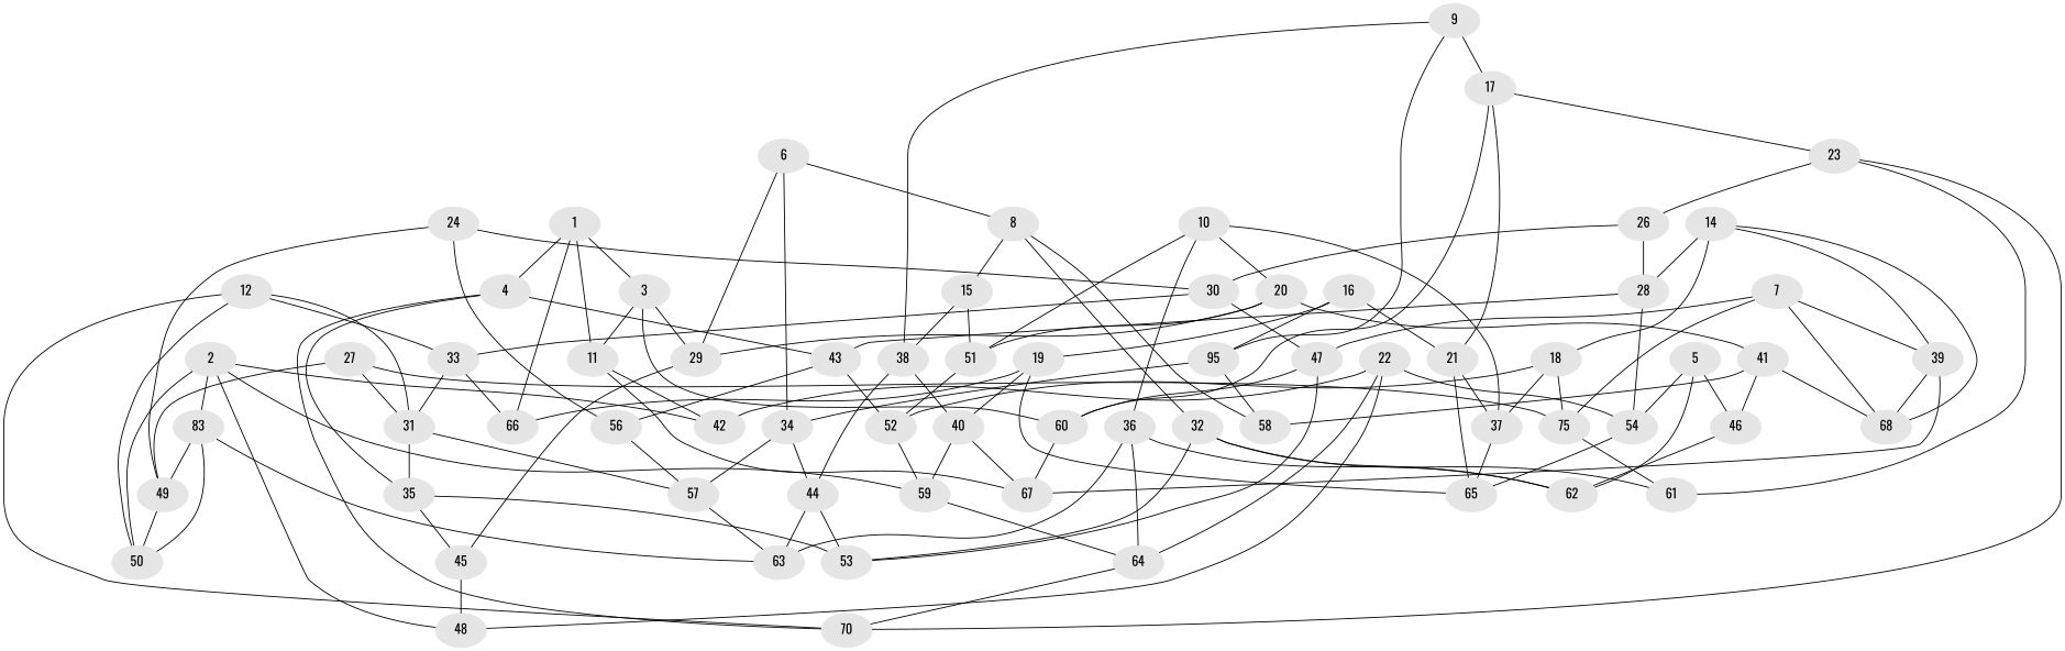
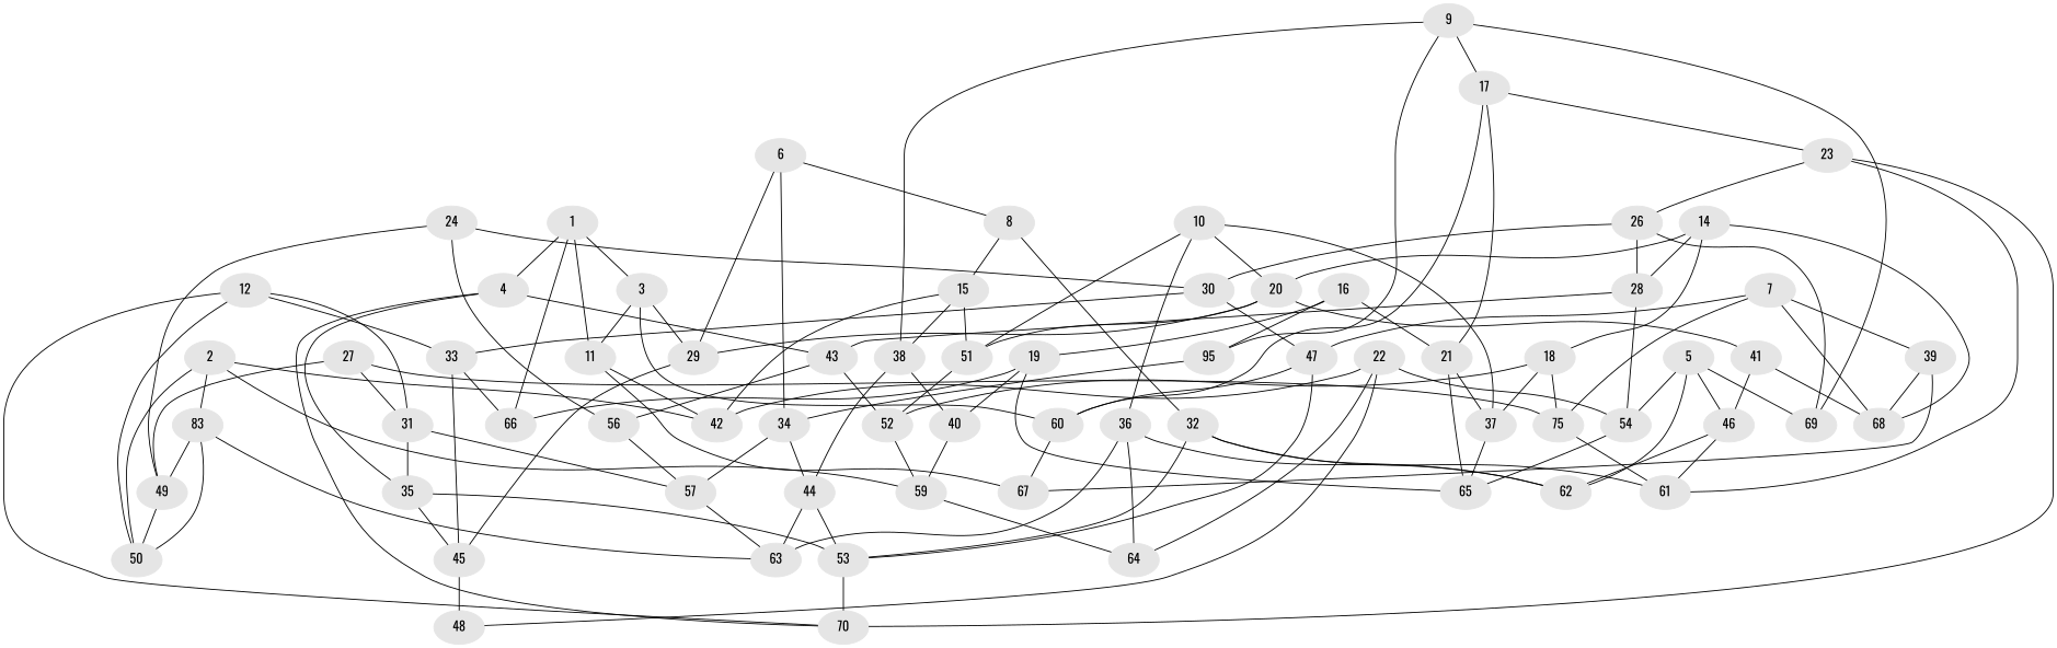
  graph {
    fontname=Oswald
    node [color=gray90 fontname=Oswald style=filled]
    edge [fontname=Oswald]
    1
    3
    4
    11
    66
    29
    60
    35
    43
    70
    42
    67
    n13 [label=83]
    2
    48
    59
    50
    49
    63
    64
    45
    53
    52
    56
    5
    46
    54
    62
+   69
    61
    65
    6
    8
    34
    15
    32
-   58
    n38 [label=95]
    16
    19
    21
    57
    44
    7
    39
    47
    n47 [label=75]
    68
    38
    51
    9
    17
    23
    40
    10
    20
    36
    37
    41
    12
    31
    33
    14
    18
    28
    26
    22
    30
    24
    27
    1 -- 3
    1 -- 4
    1 -- 11
    1 -- 66
    3 -- 11
    3 -- 29
    3 -- 60
    4 -- 35
    4 -- 43
    4 -- 70
    11 -- 42
    11 -- 67
    29 -- 45
    60 -- 67
    35 -- 45
    35 -- 53
    43 -- 52
    43 -- 56
    n13 -- 50
    n13 -- 49
    n13 -- 63
    2 -- 42
    2 -- n13
-   2 -- 48
    2 -- 59
    2 -- 50
    59 -- 64
    49 -- 50
-   64 -- 70
+   53 -- 70
    45 -- 48
    52 -- 59
    56 -- 57
    5 -- 46
    5 -- 54
    5 -- 62
+   5 -- 69
    46 -- 62
+   46 -- 61
    54 -- 65
    6 -- 29
    6 -- 8
    6 -- 34
    8 -- 15
    8 -- 32
-   8 -- 58
    34 -- 57
    34 -- 44
+   15 -- 42
    15 -- 38
    15 -- 51
    32 -- 53
    32 -- 62
    32 -- 61
    n38 -- 34
-   n38 -- 58
    16 -- n38
    16 -- 19
    16 -- 21
    19 -- 66
    19 -- 65
    19 -- 40
    21 -- 65
    21 -- 37
    57 -- 63
    44 -- 63
    44 -- 53
    7 -- 39
    7 -- 47
    7 -- n47
    7 -- 68
    39 -- 67
    39 -- 68
    47 -- 60
    47 -- 53
    n47 -- 61
    38 -- 44
    38 -- 40
    51 -- 52
+   9 -- 69
    9 -- n38
    9 -- 38
    9 -- 17
    17 -- 60
    17 -- 21
    17 -- 23
    23 -- 70
    23 -- 61
    23 -- 26
-   40 -- 67
    40 -- 59
    10 -- 51
    10 -- 20
    10 -- 36
    10 -- 37
    20 -- 29
    20 -- 51
    20 -- 41
    36 -- 63
    36 -- 64
    36 -- 62
    37 -- 65
    41 -- 46
-   41 -- 58
    41 -- 68
    12 -- 70
    12 -- 50
    12 -- 31
    12 -- 33
    31 -- 35
    31 -- 57
    33 -- 66
-   33 -- 31
-   14 -- 39
+   33 -- 45
+   14 -- 20
    14 -- 68
    14 -- 18
    14 -- 28
    18 -- 52
    18 -- n47
    18 -- 37
    28 -- 43
    28 -- 54
+   26 -- 69
    26 -- 28
    26 -- 30
    22 -- 42
    22 -- 48
    22 -- 64
    22 -- 54
    30 -- 47
    30 -- 33
    24 -- 49
    24 -- 56
    24 -- 30
    27 -- 49
    27 -- n47
    27 -- 31
  }
